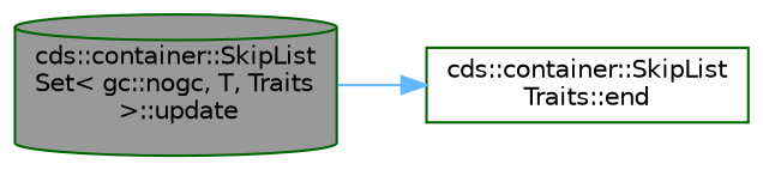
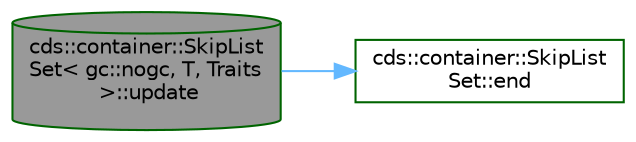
  digraph {
    rankdir=LR
    node [color=darkgreen fontname=Helvetica fontsize=10 style=filled]
    n1 [fillcolor=grey60 fontcolor=black height=0.2 label="cds::container::SkipList\lSet\< gc::nogc, T, Traits\l \>::update" shape=cylinder width=0.4]
-   n2 [fillcolor=white height=0.2 label="cds::container::SkipList\lTraits::end" shape=box width=0.4]
+   n2 [fillcolor=white height=0.2 label="cds::container::SkipList\lSet::end" shape=box width=0.4]
    n1 -> n2 [color=steelblue1 fontname=Helvetica fontsize=10 labelfontname=Helvetica labelfontsize=10 style=solid]
  }
